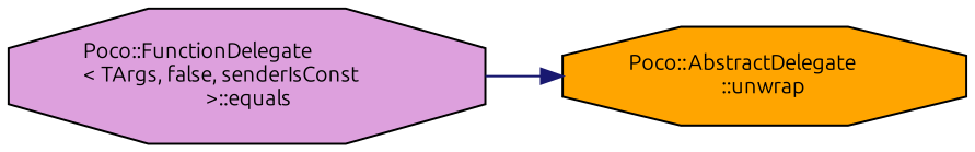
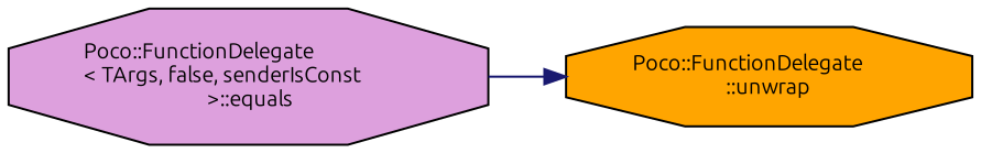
  digraph {
    rankdir=LR
    fontname=Ubuntu
    node [color=black fontname=Ubuntu fontsize=10 shape=octagon style=filled]
    n1 [fillcolor=plum fontcolor=black height=0.2 label="Poco::FunctionDelegate\l\< TArgs, false, senderIsConst\l \>::equals" width=0.4]
-   n2 [fillcolor=orange height=0.2 label="Poco::AbstractDelegate\l::unwrap" width=0.4]
+   n2 [fillcolor=orange height=0.2 label="Poco::FunctionDelegate\l::unwrap" width=0.4]
    n1 -> n2 [color=midnightblue fontname=Ubuntu fontsize=10 labelfontname=Helvetica labelfontsize=10 style=solid]
  }
